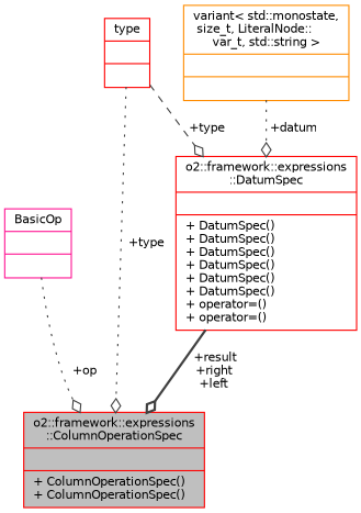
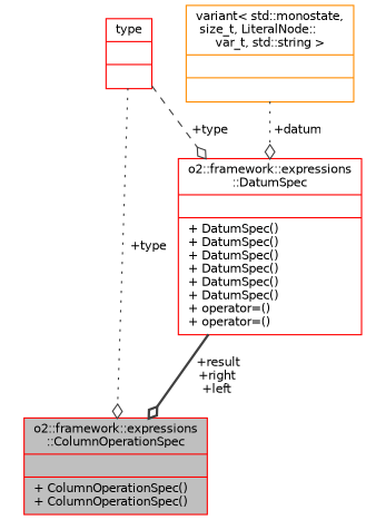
  digraph {
    node [color=red fontname=Helvetica fontsize=10 shape=record]
    edge [arrowhead=odiamond color=grey25 fontname=Helvetica fontsize=10 labelfontname=Helvetica labelfontsize=10 style=dotted]
    n1 [fillcolor=grey75 fontcolor=black height=0.2 label="{o2::framework::expressions\l::ColumnOperationSpec\n||+ ColumnOperationSpec()\l+ ColumnOperationSpec()\l}" style=filled width=0.4]
-   n2 [color=deeppink height=0.2 label="{BasicOp\n||}" width=0.4]
    n3 [height=0.2 label="{type\n||}" width=0.4]
    n4 [height=0.2 label="{o2::framework::expressions\l::DatumSpec\n||+ DatumSpec()\l+ DatumSpec()\l+ DatumSpec()\l+ DatumSpec()\l+ DatumSpec()\l+ DatumSpec()\l+ operator=()\l+ operator=()\l}" width=0.4]
    n5 [color=darkorange height=0.2 label="{variant\< std::monostate,\l size_t, LiteralNode::\lvar_t, std::string \>\n||}" width=0.4]
-   n2 -> n1 [label=" +op"]
    n3 -> n1 [label=" +type"]
    n3 -> n4 [label=" +type" style=dashed]
    n4 -> n1 [label=" +result\n+right\n+left" style=bold]
    n5 -> n4 [label=" +datum"]
  }
